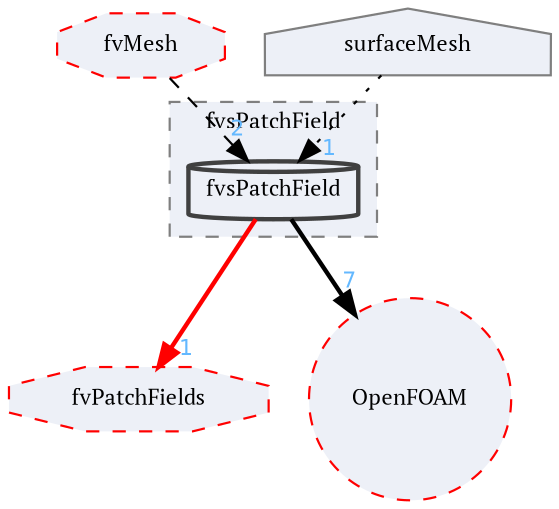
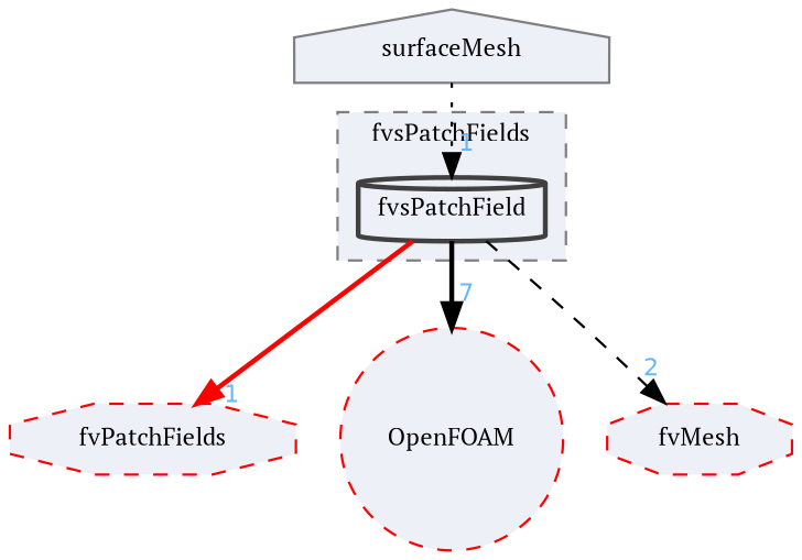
  digraph {
    compound=true
    fontname="PT Serif"
    node [color=red fillcolor="#edf0f7" fontname="PT Serif" fontsize=10 shape=octagon style="filled,dashed"]
    edge [color=black fontcolor=steelblue1 fontname="PT Serif" fontsize=10 headlabel=1 labeldistance=1.5 labelfontname=Helvetica labelfontsize=10 style=bold]
    n1 [color=grey25 height=0.2 label=fvsPatchField shape=cylinder style="filled,bold" width=0.4]
    n2 [height=0.2 label=fvPatchFields width=0.4]
    n3 [height=0.2 label=OpenFOAM shape=circle width=0.4]
    n4 [height=0.2 label=fvMesh width=0.4]
    n5 [color=grey50 height=0.2 label=surfaceMesh shape=house style=filled width=0.4]
    subgraph cluster_1 {
      bgcolor="#edf0f7"
      fontsize=10
-     label=fvsPatchField
+     label=fvsPatchFields
      pencolor=grey50
      style="filled,dashed"
      n1
    }
    n1 -> n2 [color=red]
    n1 -> n3 [headlabel=7]
-   n4 -> n1 [headlabel=2 style=dashed]
+   n1 -> n4 [headlabel=2 style=dashed]
    n5 -> n1 [style=dotted]
  }
